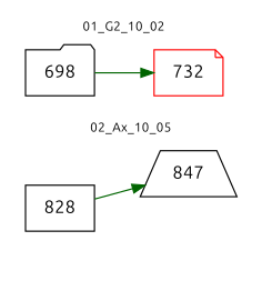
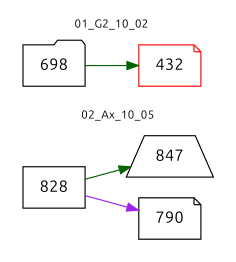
  digraph {
    fontname=Ubuntu
    rankdir=LR
    node [color=black fontname=Ubuntu shape=note]
    edge [color=darkgreen fontname=Ubuntu]
    n1 [label=828 shape=box]
+   n2 [label=790]
    n3 [label=847 shape=trapezium]
    n4 [label=698 shape=folder]
-   n5 [color=red label=732]
+   n5 [color=red label=432]
    subgraph cluster_1 {
      color=white
      fontsize=10
      label="02_Ax_10_05"
      n1
+     n2
      n3
    }
    subgraph cluster_2 {
      color=white
      fontsize=10
      label="01_G2_10_02"
      n4
      n5
    }
+   n1 -> n2 [color=purple]
    n1 -> n3
    n4 -> n5
  }
